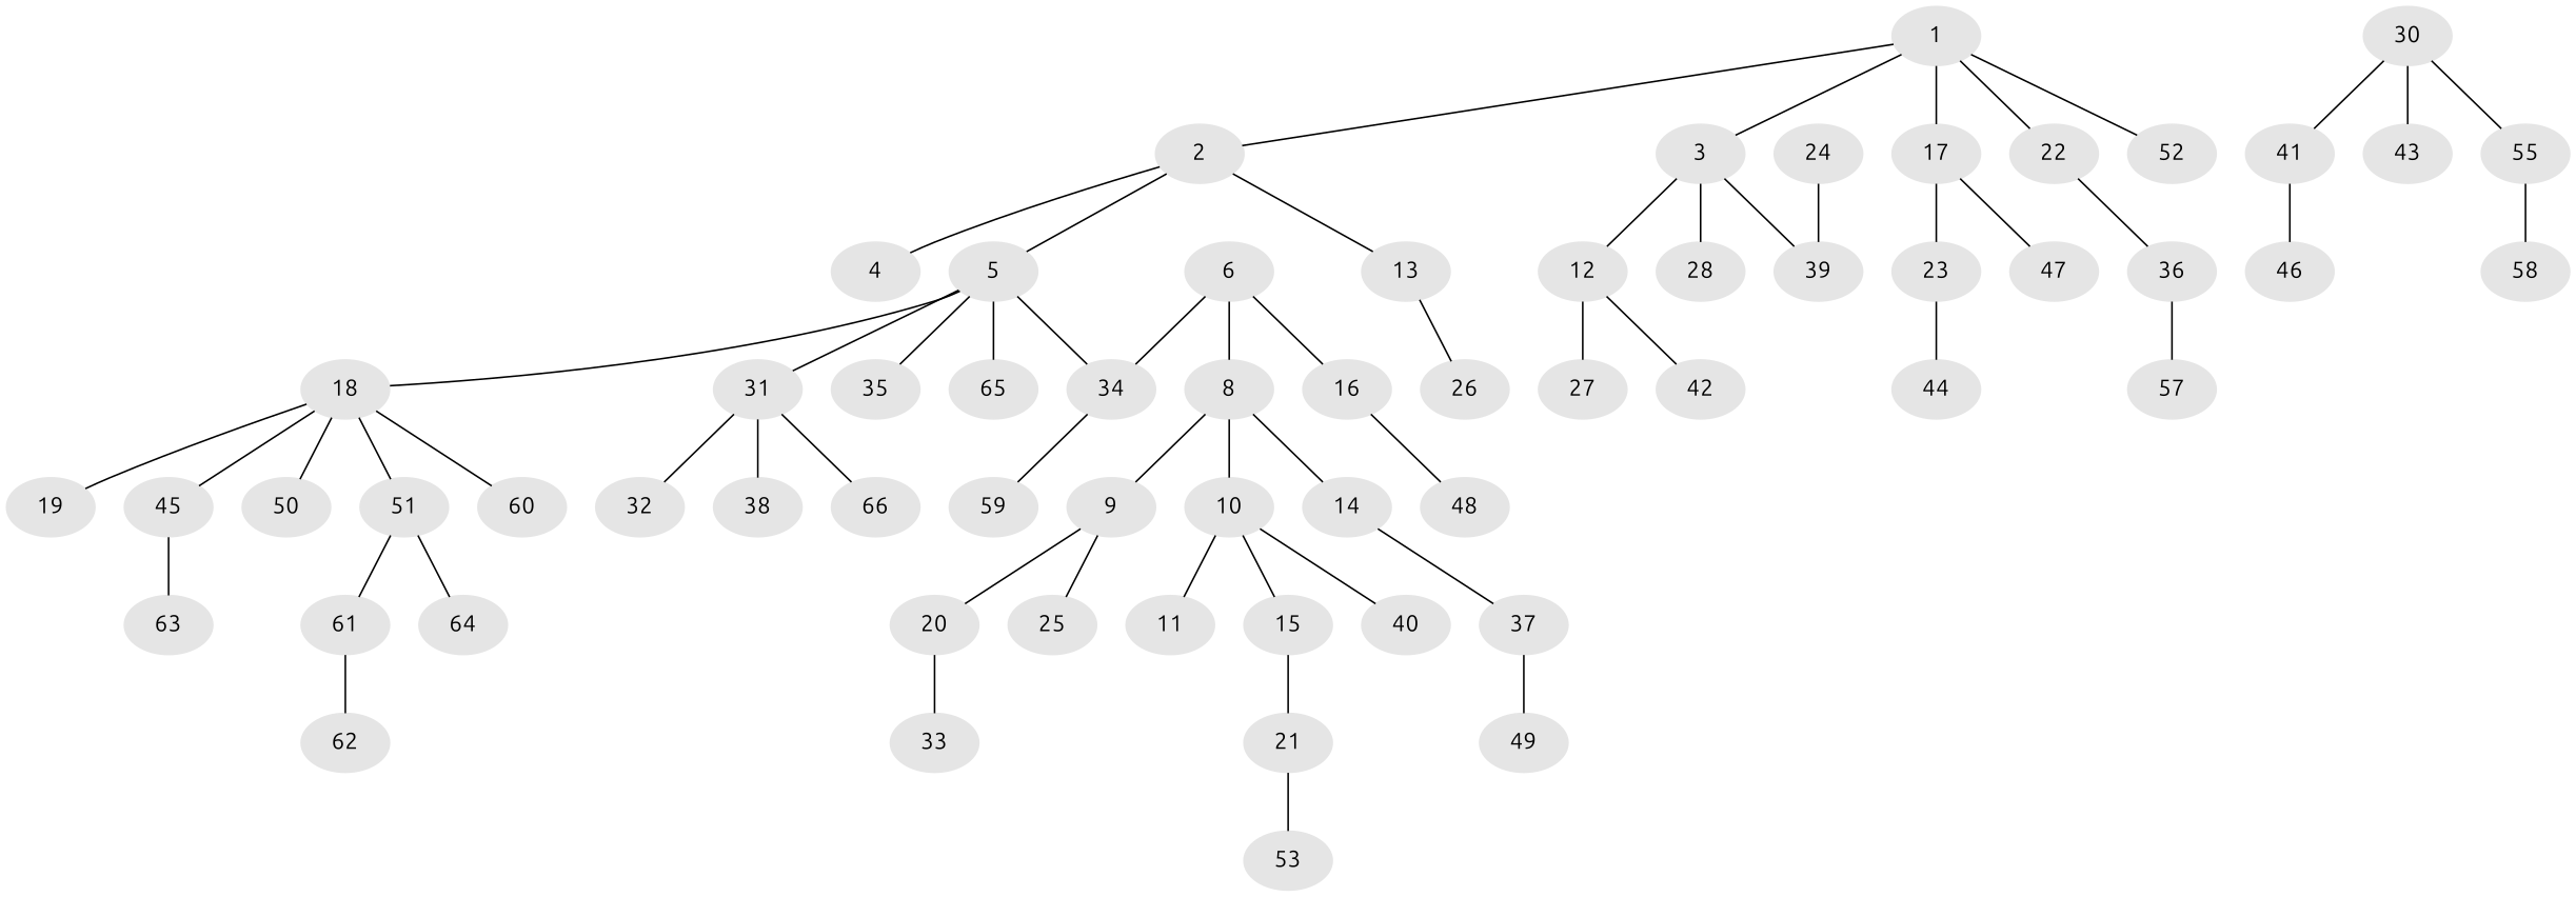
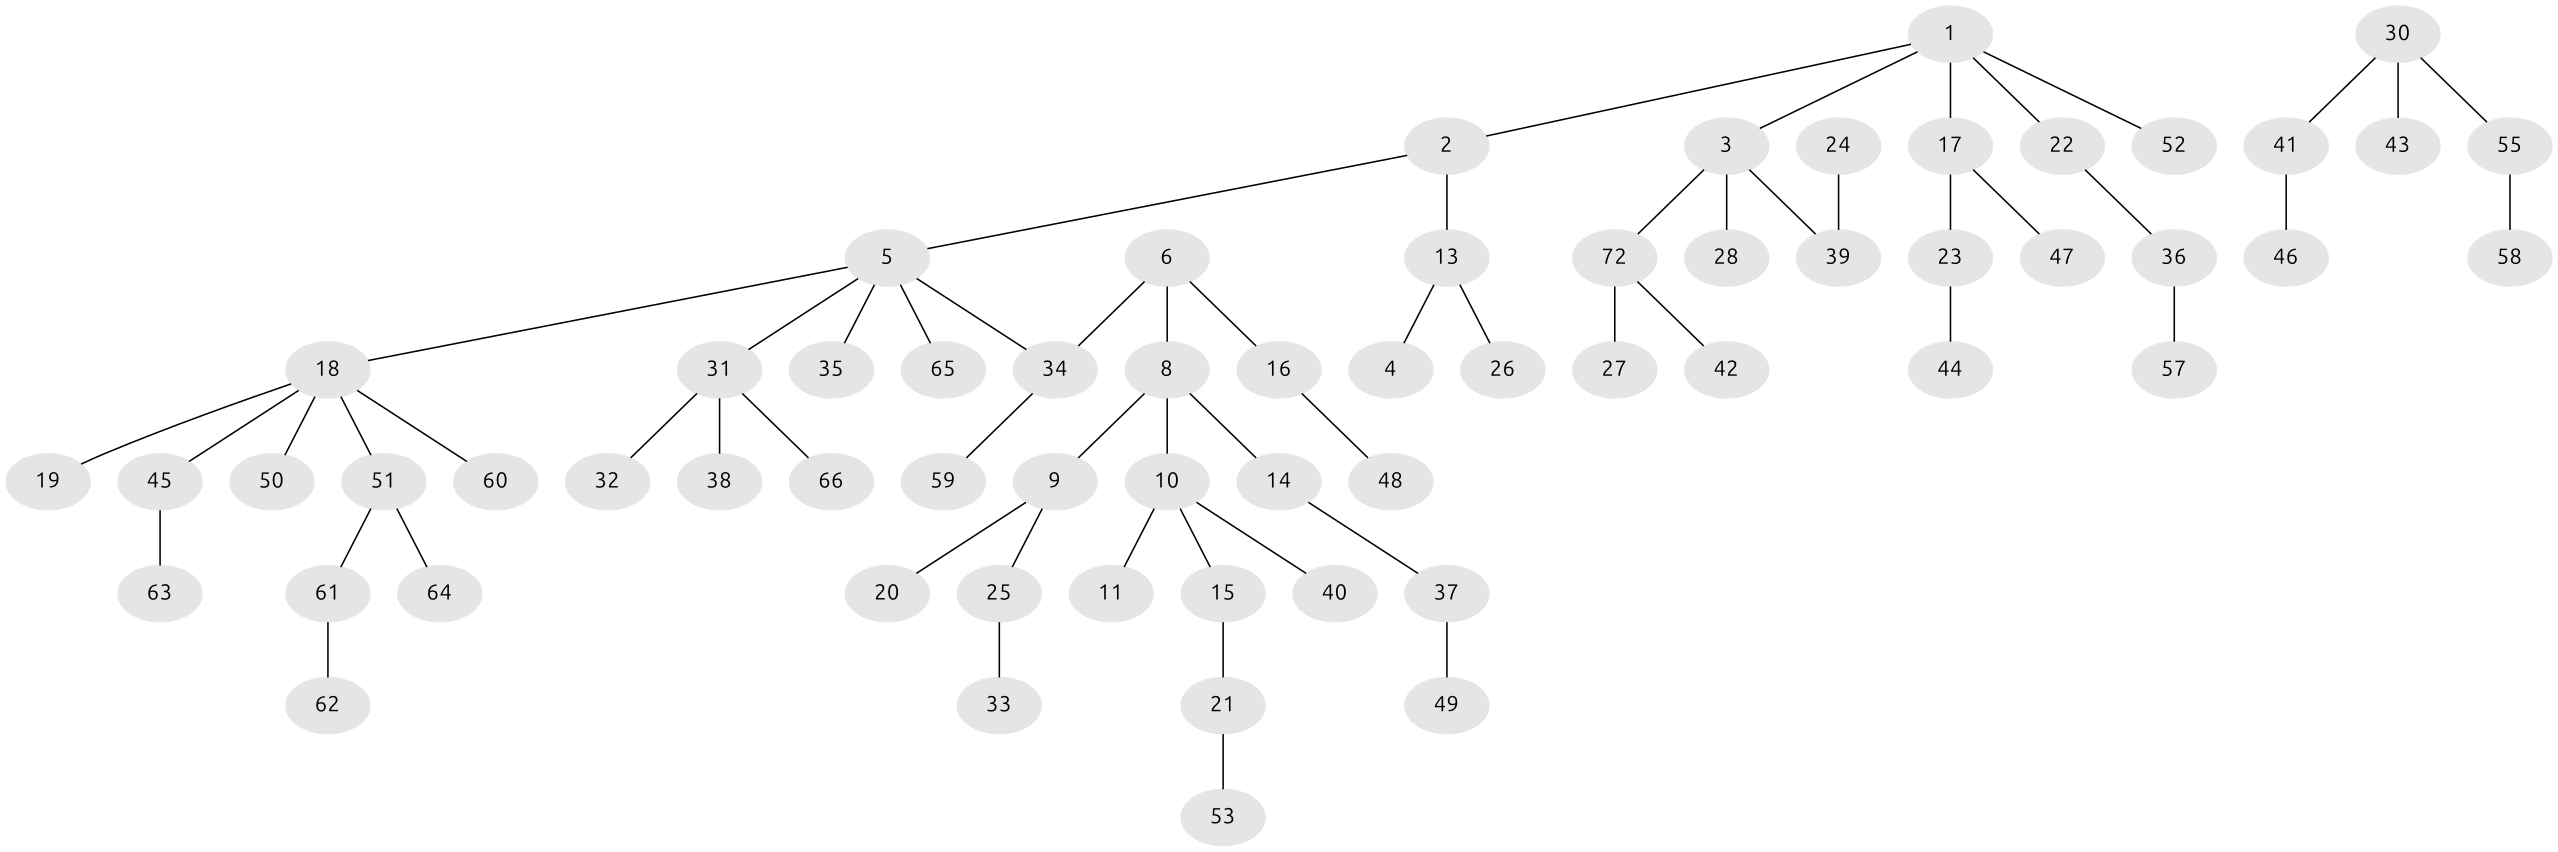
  graph {
    fontname=Ubuntu
    node [color=gray90 fontname=Ubuntu style=filled]
    edge [fontname=Ubuntu]
    1
    2
    3
    17
    22
    52
    4
    5
    13
-   12
+   12 [label=72]
    28
    39
    23
    47
    36
    18
    31
    35
    65
    34
    26
    27
    42
    24
    6
    8
    16
    19
    45
    50
    51
    60
    32
    38
    66
    9
    10
    14
    48
    59
    30
    41
    43
    55
    20
    25
    11
    15
    40
    37
    33
    21
    49
    53
    44
    63
    61
    64
    57
    46
    58
    62
    1 -- 2
    1 -- 3
    1 -- 17
    1 -- 22
    1 -- 52
-   2 -- 4
+   13 -- 4
    2 -- 5
    2 -- 13
    3 -- 12
    3 -- 28
    3 -- 39
    17 -- 23
    17 -- 47
    22 -- 36
    5 -- 18
    5 -- 31
    5 -- 35
    5 -- 65
    5 -- 34
    13 -- 26
    12 -- 27
    12 -- 42
    23 -- 44
    36 -- 57
    18 -- 19
    18 -- 45
    18 -- 50
    18 -- 51
    18 -- 60
    31 -- 32
    31 -- 38
    31 -- 66
    34 -- 59
    24 -- 39
    6 -- 34
    6 -- 8
    6 -- 16
    8 -- 9
    8 -- 10
    8 -- 14
    16 -- 48
    45 -- 63
    51 -- 61
    51 -- 64
    9 -- 20
    9 -- 25
    10 -- 11
    10 -- 15
    10 -- 40
    14 -- 37
    30 -- 41
    30 -- 43
    30 -- 55
    41 -- 46
    55 -- 58
-   20 -- 33
+   25 -- 33
    15 -- 21
    37 -- 49
    21 -- 53
    61 -- 62
  }
